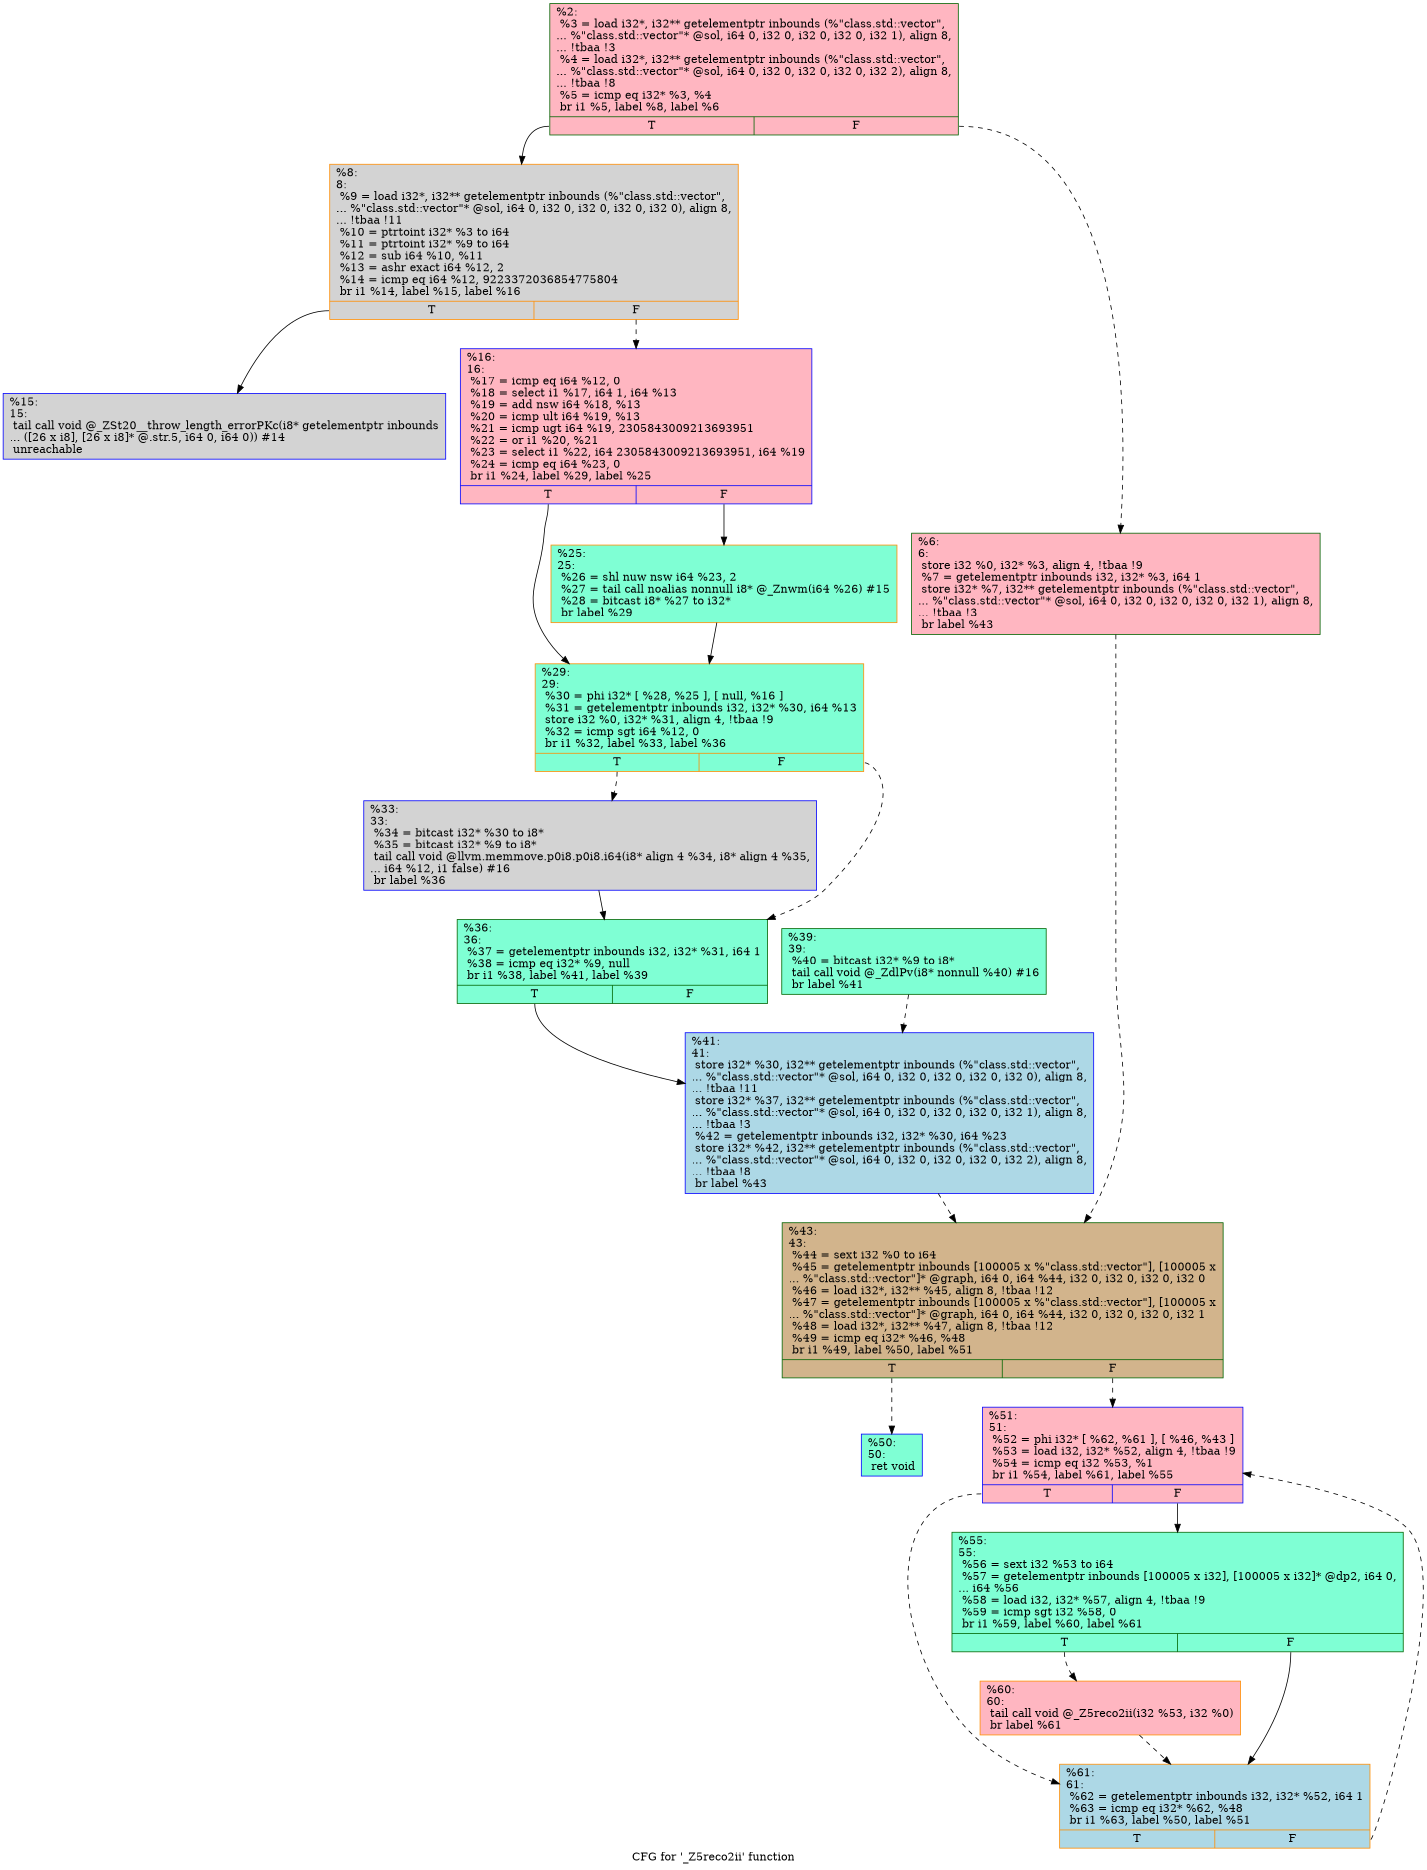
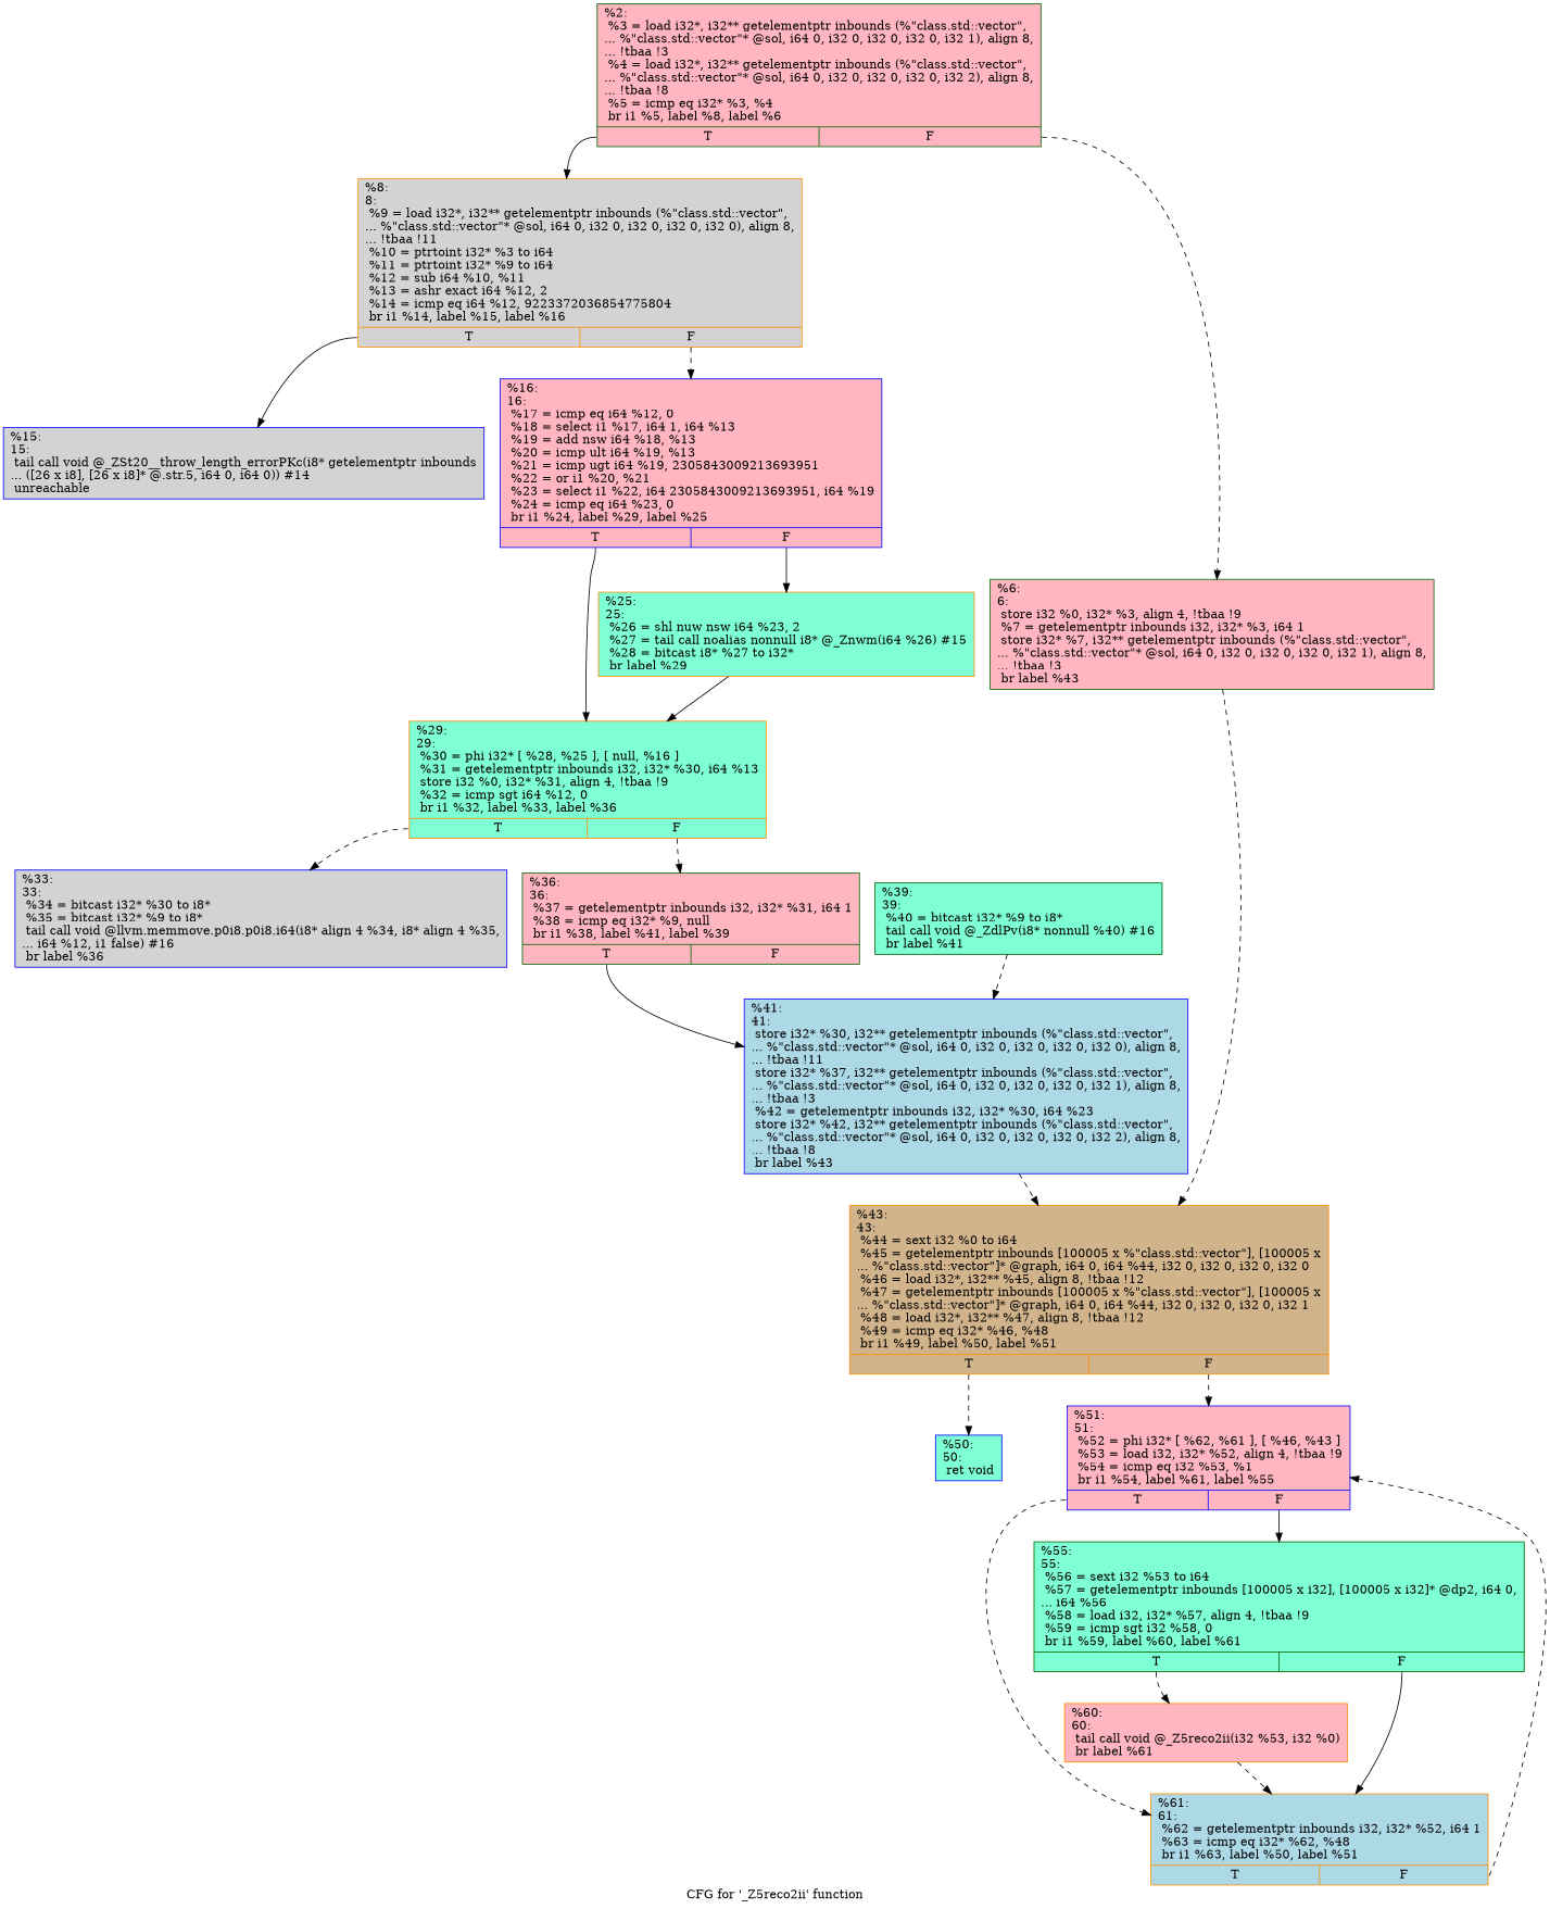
  digraph {
    label="CFG for '_Z5reco2ii' function"
    node [color=darkgreen fillcolor=aquamarine shape=record style=filled]
    edge [style=dashed tailport=s0]
    n1 [fillcolor=lightpink label="{%2:\l  %3 = load i32*, i32** getelementptr inbounds (%\"class.std::vector\",\l... %\"class.std::vector\"* @sol, i64 0, i32 0, i32 0, i32 0, i32 1), align 8,\l... !tbaa !3\l  %4 = load i32*, i32** getelementptr inbounds (%\"class.std::vector\",\l... %\"class.std::vector\"* @sol, i64 0, i32 0, i32 0, i32 0, i32 2), align 8,\l... !tbaa !8\l  %5 = icmp eq i32* %3, %4\l  br i1 %5, label %8, label %6\l|{<s0>T|<s1>F}}"]
    n2 [color=darkorange fillcolor=lightgrey label="{%8:\l8:                                                \l  %9 = load i32*, i32** getelementptr inbounds (%\"class.std::vector\",\l... %\"class.std::vector\"* @sol, i64 0, i32 0, i32 0, i32 0, i32 0), align 8,\l... !tbaa !11\l  %10 = ptrtoint i32* %3 to i64\l  %11 = ptrtoint i32* %9 to i64\l  %12 = sub i64 %10, %11\l  %13 = ashr exact i64 %12, 2\l  %14 = icmp eq i64 %12, 9223372036854775804\l  br i1 %14, label %15, label %16\l|{<s0>T|<s1>F}}"]
    n3 [fillcolor=lightpink label="{%6:\l6:                                                \l  store i32 %0, i32* %3, align 4, !tbaa !9\l  %7 = getelementptr inbounds i32, i32* %3, i64 1\l  store i32* %7, i32** getelementptr inbounds (%\"class.std::vector\",\l... %\"class.std::vector\"* @sol, i64 0, i32 0, i32 0, i32 0, i32 1), align 8,\l... !tbaa !3\l  br label %43\l}"]
    n4 [color=blue fillcolor=lightgrey label="{%15:\l15:                                               \l  tail call void @_ZSt20__throw_length_errorPKc(i8* getelementptr inbounds\l... ([26 x i8], [26 x i8]* @.str.5, i64 0, i64 0)) #14\l  unreachable\l}"]
    n5 [color=blue fillcolor=lightpink label="{%16:\l16:                                               \l  %17 = icmp eq i64 %12, 0\l  %18 = select i1 %17, i64 1, i64 %13\l  %19 = add nsw i64 %18, %13\l  %20 = icmp ult i64 %19, %13\l  %21 = icmp ugt i64 %19, 2305843009213693951\l  %22 = or i1 %20, %21\l  %23 = select i1 %22, i64 2305843009213693951, i64 %19\l  %24 = icmp eq i64 %23, 0\l  br i1 %24, label %29, label %25\l|{<s0>T|<s1>F}}"]
-   n6 [fillcolor=tan label="{%43:\l43:                                               \l  %44 = sext i32 %0 to i64\l  %45 = getelementptr inbounds [100005 x %\"class.std::vector\"], [100005 x\l... %\"class.std::vector\"]* @graph, i64 0, i64 %44, i32 0, i32 0, i32 0, i32 0\l  %46 = load i32*, i32** %45, align 8, !tbaa !12\l  %47 = getelementptr inbounds [100005 x %\"class.std::vector\"], [100005 x\l... %\"class.std::vector\"]* @graph, i64 0, i64 %44, i32 0, i32 0, i32 0, i32 1\l  %48 = load i32*, i32** %47, align 8, !tbaa !12\l  %49 = icmp eq i32* %46, %48\l  br i1 %49, label %50, label %51\l|{<s0>T|<s1>F}}"]
+   n6 [color=darkorange fillcolor=tan label="{%43:\l43:                                               \l  %44 = sext i32 %0 to i64\l  %45 = getelementptr inbounds [100005 x %\"class.std::vector\"], [100005 x\l... %\"class.std::vector\"]* @graph, i64 0, i64 %44, i32 0, i32 0, i32 0, i32 0\l  %46 = load i32*, i32** %45, align 8, !tbaa !12\l  %47 = getelementptr inbounds [100005 x %\"class.std::vector\"], [100005 x\l... %\"class.std::vector\"]* @graph, i64 0, i64 %44, i32 0, i32 0, i32 0, i32 1\l  %48 = load i32*, i32** %47, align 8, !tbaa !12\l  %49 = icmp eq i32* %46, %48\l  br i1 %49, label %50, label %51\l|{<s0>T|<s1>F}}"]
    n7 [color=darkorange label="{%29:\l29:                                               \l  %30 = phi i32* [ %28, %25 ], [ null, %16 ]\l  %31 = getelementptr inbounds i32, i32* %30, i64 %13\l  store i32 %0, i32* %31, align 4, !tbaa !9\l  %32 = icmp sgt i64 %12, 0\l  br i1 %32, label %33, label %36\l|{<s0>T|<s1>F}}"]
    n8 [color=darkorange label="{%25:\l25:                                               \l  %26 = shl nuw nsw i64 %23, 2\l  %27 = tail call noalias nonnull i8* @_Znwm(i64 %26) #15\l  %28 = bitcast i8* %27 to i32*\l  br label %29\l}"]
    n9 [color=blue label="{%50:\l50:                                               \l  ret void\l}"]
    n10 [color=blue fillcolor=lightpink label="{%51:\l51:                                               \l  %52 = phi i32* [ %62, %61 ], [ %46, %43 ]\l  %53 = load i32, i32* %52, align 4, !tbaa !9\l  %54 = icmp eq i32 %53, %1\l  br i1 %54, label %61, label %55\l|{<s0>T|<s1>F}}"]
    n11 [color=darkorange fillcolor=lightblue label="{%61:\l61:                                               \l  %62 = getelementptr inbounds i32, i32* %52, i64 1\l  %63 = icmp eq i32* %62, %48\l  br i1 %63, label %50, label %51\l|{<s0>T|<s1>F}}"]
    n12 [label="{%55:\l55:                                               \l  %56 = sext i32 %53 to i64\l  %57 = getelementptr inbounds [100005 x i32], [100005 x i32]* @dp2, i64 0,\l... i64 %56\l  %58 = load i32, i32* %57, align 4, !tbaa !9\l  %59 = icmp sgt i32 %58, 0\l  br i1 %59, label %60, label %61\l|{<s0>T|<s1>F}}"]
    n13 [color=blue fillcolor=lightgrey label="{%33:\l33:                                               \l  %34 = bitcast i32* %30 to i8*\l  %35 = bitcast i32* %9 to i8*\l  tail call void @llvm.memmove.p0i8.p0i8.i64(i8* align 4 %34, i8* align 4 %35,\l... i64 %12, i1 false) #16\l  br label %36\l}"]
-   n14 [label="{%36:\l36:                                               \l  %37 = getelementptr inbounds i32, i32* %31, i64 1\l  %38 = icmp eq i32* %9, null\l  br i1 %38, label %41, label %39\l|{<s0>T|<s1>F}}"]
+   n14 [fillcolor=lightpink label="{%36:\l36:                                               \l  %37 = getelementptr inbounds i32, i32* %31, i64 1\l  %38 = icmp eq i32* %9, null\l  br i1 %38, label %41, label %39\l|{<s0>T|<s1>F}}"]
    n15 [color=blue fillcolor=lightblue label="{%41:\l41:                                               \l  store i32* %30, i32** getelementptr inbounds (%\"class.std::vector\",\l... %\"class.std::vector\"* @sol, i64 0, i32 0, i32 0, i32 0, i32 0), align 8,\l... !tbaa !11\l  store i32* %37, i32** getelementptr inbounds (%\"class.std::vector\",\l... %\"class.std::vector\"* @sol, i64 0, i32 0, i32 0, i32 0, i32 1), align 8,\l... !tbaa !3\l  %42 = getelementptr inbounds i32, i32* %30, i64 %23\l  store i32* %42, i32** getelementptr inbounds (%\"class.std::vector\",\l... %\"class.std::vector\"* @sol, i64 0, i32 0, i32 0, i32 0, i32 2), align 8,\l... !tbaa !8\l  br label %43\l}"]
    n16 [label="{%39:\l39:                                               \l  %40 = bitcast i32* %9 to i8*\l  tail call void @_ZdlPv(i8* nonnull %40) #16\l  br label %41\l}"]
    n17 [color=darkorange fillcolor=lightpink label="{%60:\l60:                                               \l  tail call void @_Z5reco2ii(i32 %53, i32 %0)\l  br label %61\l}"]
    n1 -> n2 [style=solid]
    n1 -> n3 [tailport=s1]
    n2 -> n4 [style=solid]
    n2 -> n5 [tailport=s1]
    n3 -> n6
    n5 -> n7 [style=solid]
    n5 -> n8 [style=solid tailport=s1]
    n6 -> n9
    n6 -> n10 [tailport=s1]
    n7 -> n13
    n7 -> n14 [tailport=s1]
    n8 -> n7 [style=solid]
    n10 -> n11
    n10 -> n12 [style=solid tailport=s1]
    n11 -> n10 [tailport=s1]
    n12 -> n11 [style=solid tailport=s1]
    n12 -> n17
-   n13 -> n14 [style=solid]
    n14 -> n15 [style=solid]
    n15 -> n6
    n16 -> n15
    n17 -> n11
  }
